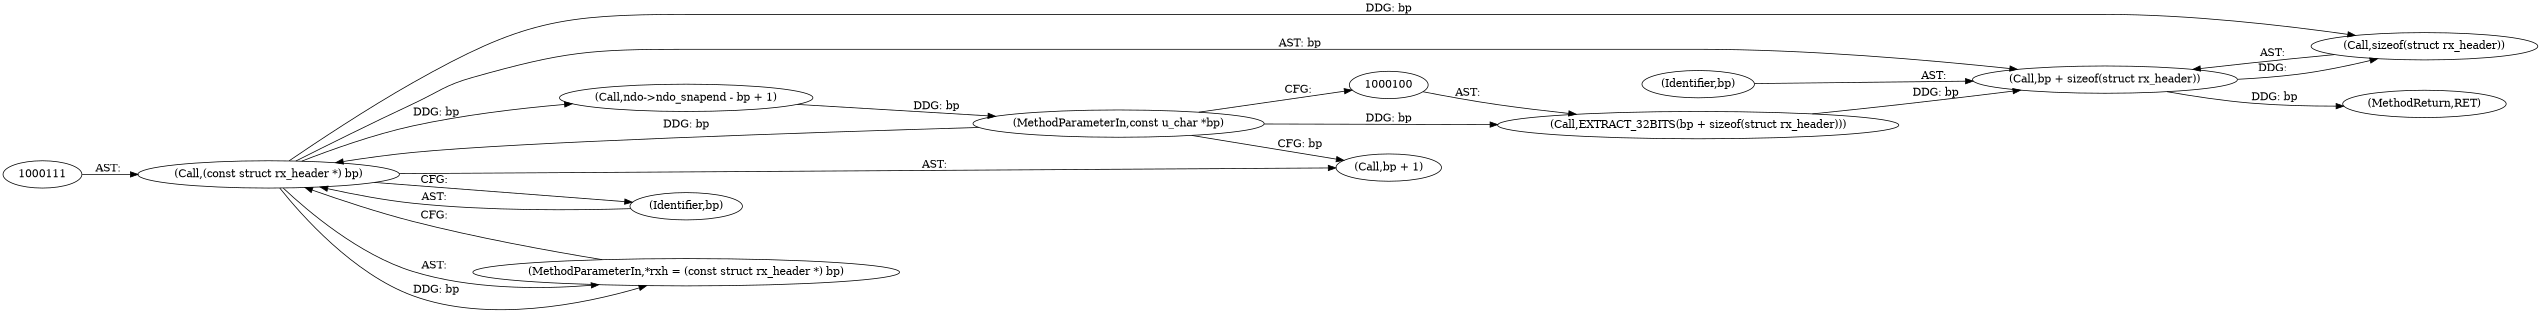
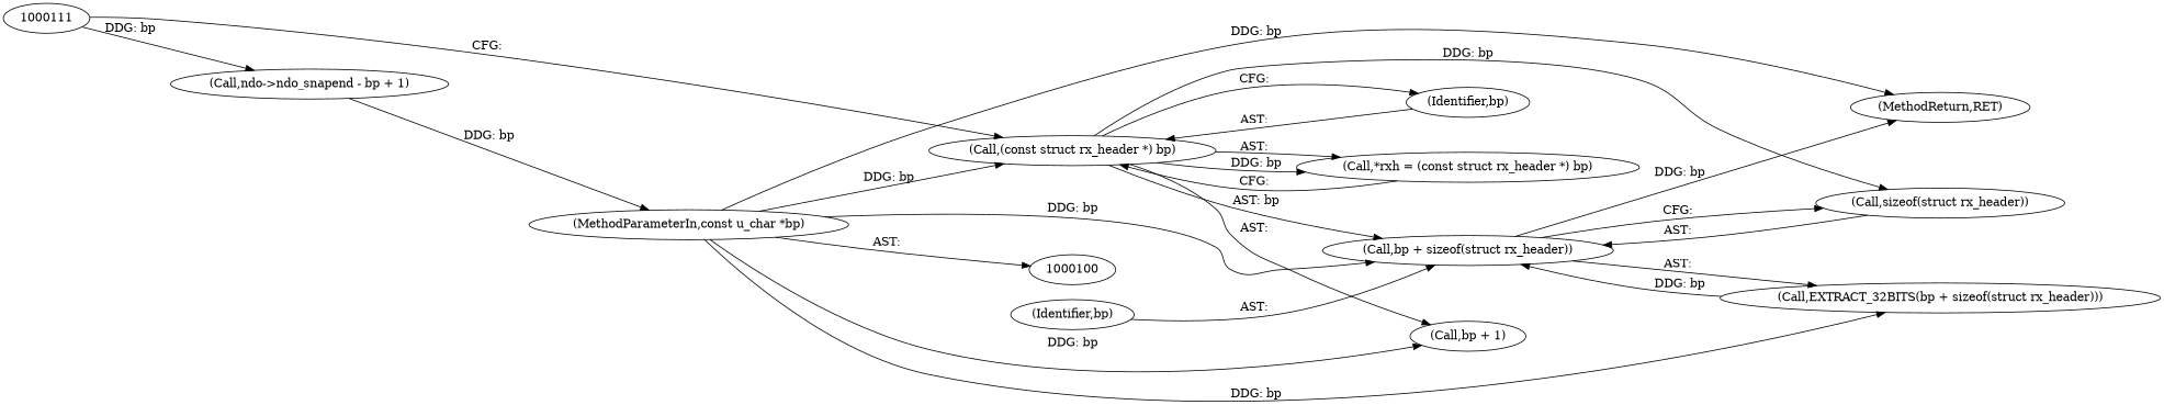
  digraph {
    rankdir=LR
    n1 [label="(Call,bp + sizeof(struct rx_header))"]
    n2 [label="(Call,sizeof(struct rx_header))"]
    n3 [label="(Call,EXTRACT_32BITS(bp + sizeof(struct rx_header)))"]
    n4 [label="(MethodReturn,RET)"]
    n5 [label="(MethodParameterIn,const u_char *bp)"]
    n6 [label="(Call,(const struct rx_header *) bp)"]
    n7 [label="(Call,bp + 1)"]
    1000100
    n9 [label="(Call,ndo->ndo_snapend - bp + 1)"]
    n10 [label="(Identifier,bp)"]
-   n11 [label="(MethodParameterIn,*rxh = (const struct rx_header *) bp)"]
+   n11 [label="(Call,*rxh = (const struct rx_header *) bp)"]
    n12 [label="(Identifier,bp)"]
    1000111
-   n1 -> n2 [label="DDG: "]
-   1000100 -> n3 [label="AST: "]
+   n1 -> n2 [label="CFG: "]
+   n1 -> n3 [label="AST: "]
    n1 -> n4 [label="DDG: bp"]
    n2 -> n1 [label="AST: "]
    n3 -> n1 [label="DDG: bp"]
+   n5 -> n1 [label="DDG: bp"]
    n5 -> n3 [label="DDG: bp"]
+   n5 -> n4 [label="DDG: bp"]
    n5 -> n6 [label="DDG: bp"]
-   n5 -> n7 [label="CFG: bp"]
-   n5 -> 1000100 [label="CFG: "]
+   n5 -> n7 [label="DDG: bp"]
+   n5 -> 1000100 [label="AST: "]
    n6 -> n1 [label="AST: bp"]
    n6 -> n2 [label="DDG: bp"]
    n6 -> n7 [label="AST: "]
-   n6 -> n9 [label="DDG: bp"]
+   1000111 -> n9 [label="DDG: bp"]
    n6 -> n10 [label="CFG: "]
    n6 -> n11 [label="AST: "]
    n6 -> n11 [label="DDG: bp"]
    n9 -> n5 [label="DDG: bp"]
    n10 -> n6 [label="AST: "]
    n11 -> n6 [label="CFG: "]
    n12 -> n1 [label="AST: "]
-   1000111 -> n6 [label="AST: "]
+   1000111 -> n6 [label="CFG: "]
  }
